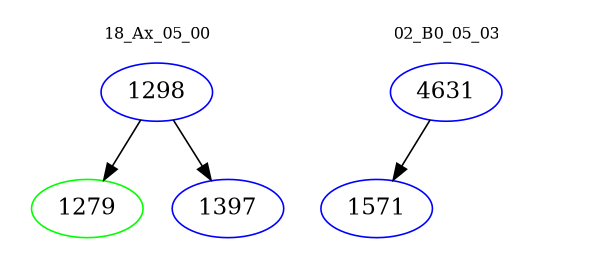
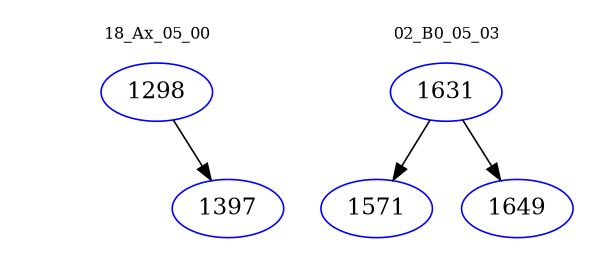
  digraph {
    node [color=blue]
    edge [color=black]
    n1 [label=1298]
-   n2 [color=green label=1279]
    n3 [label=1397]
-   n4 [label=4631]
+   n4 [label=1631]
    n5 [label=1571]
+   n6 [label=1649]
    subgraph cluster_1 {
      color=white
      fontsize=10
      label="18_Ax_05_00"
      n1
-     n2
      n3
    }
    subgraph cluster_2 {
      color=white
      fontsize=10
      label="02_B0_05_03"
      n4
      n5
+     n6
    }
-   n1 -> n2
    n1 -> n3
    n4 -> n5
+   n4 -> n6
  }
